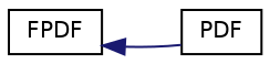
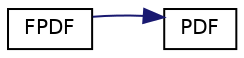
  digraph {
    rankdir=LR
    node [color=black fillcolor=white fontname=Helvetica fontsize=10 shape=record style=filled]
    n1 [height=0.2 label=FPDF width=0.4]
    n2 [height=0.2 label=PDF width=0.4]
-   n1 -> n2 [color=midnightblue dir=back fontname=Helvetica fontsize=10 labelfontname=Helvetica labelfontsize=10 style=solid]
+   n2 -> n1 [color=midnightblue dir=back fontname=Helvetica fontsize=10 labelfontname=Helvetica labelfontsize=10 style=solid]
  }
